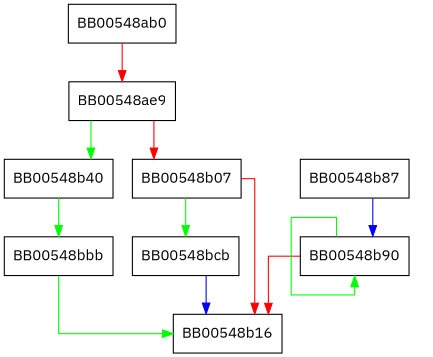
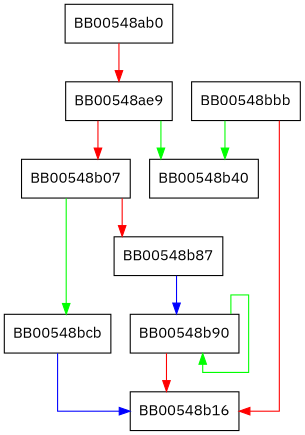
  digraph {
    fontname="IBM Plex Sans"
    splines=ortho
    node [fontname="IBM Plex Sans" shape=box]
    edge [color=green fontname="IBM Plex Sans"]
    BB00548ab0
    BB00548ae9
    BB00548b40
    BB00548b07
    BB00548bbb
    BB00548bcb
    BB00548b16
    BB00548b87
    BB00548b90
    BB00548ab0 -> BB00548ae9 [color=red]
    BB00548ae9 -> BB00548b40
    BB00548ae9 -> BB00548b07 [color=red]
-   BB00548b40 -> BB00548bbb
+   BB00548bbb -> BB00548b40
    BB00548b07 -> BB00548bcb
-   BB00548b07 -> BB00548b16 [color=red]
-   BB00548bbb -> BB00548b16
+   BB00548b07 -> BB00548b87 [color=red]
+   BB00548bbb -> BB00548b16 [color=red]
    BB00548bcb -> BB00548b16 [color=blue]
    BB00548b87 -> BB00548b90 [color=blue]
    BB00548b90 -> BB00548b16 [color=red]
    BB00548b90 -> BB00548b90
  }
